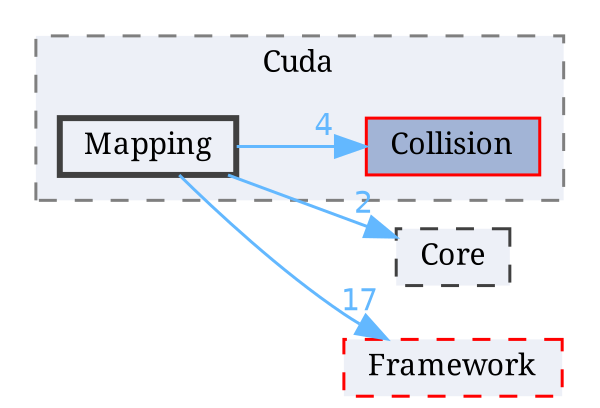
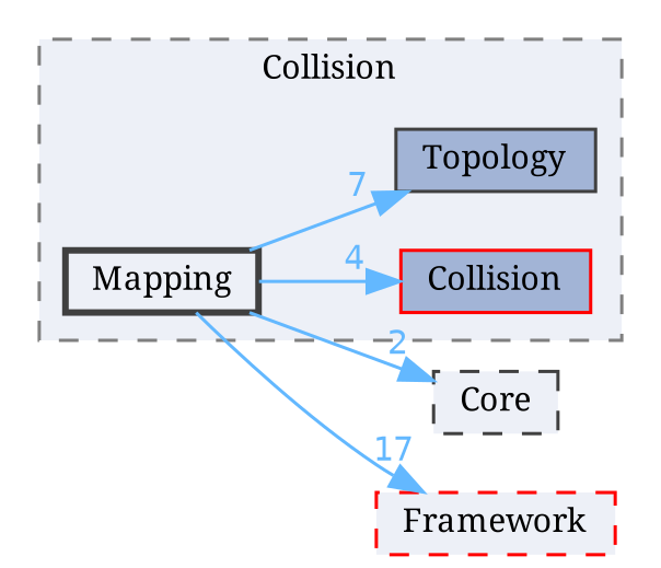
  digraph {
    compound=true
    fontname="Noto Serif"
    rankdir=LR
    node [color=grey25 fillcolor="#edf0f7" fontname="Noto Serif" fontsize=10 shape=box style=filled]
    edge [color=steelblue1 fontcolor=steelblue1 fontname="Noto Serif" fontsize=10 labeldistance=1.5 labelfontname=Helvetica labelfontsize=10]
    n1 [color=red fillcolor="#a2b4d6" height=0.2 label=Collision width=0.4]
+   n2 [fillcolor="#a2b4d6" height=0.2 label=Topology width=0.4]
    n3 [height=0.2 label=Mapping style="filled,bold" width=0.4]
    n4 [height=0.2 label=Core style="filled,dashed" width=0.4]
    n5 [color=red height=0.2 label=Framework style="filled,dashed" width=0.4]
    subgraph cluster_1 {
      bgcolor="#edf0f7"
      fontsize=10
-     label=Cuda
+     label=Collision
      pencolor=grey50
      style="filled,dashed"
      n1
+     n2
      n3
    }
    n3 -> n1 [headlabel=4]
+   n3 -> n2 [headlabel=7]
    n3 -> n4 [headlabel=2]
    n3 -> n5 [headlabel=17]
  }
